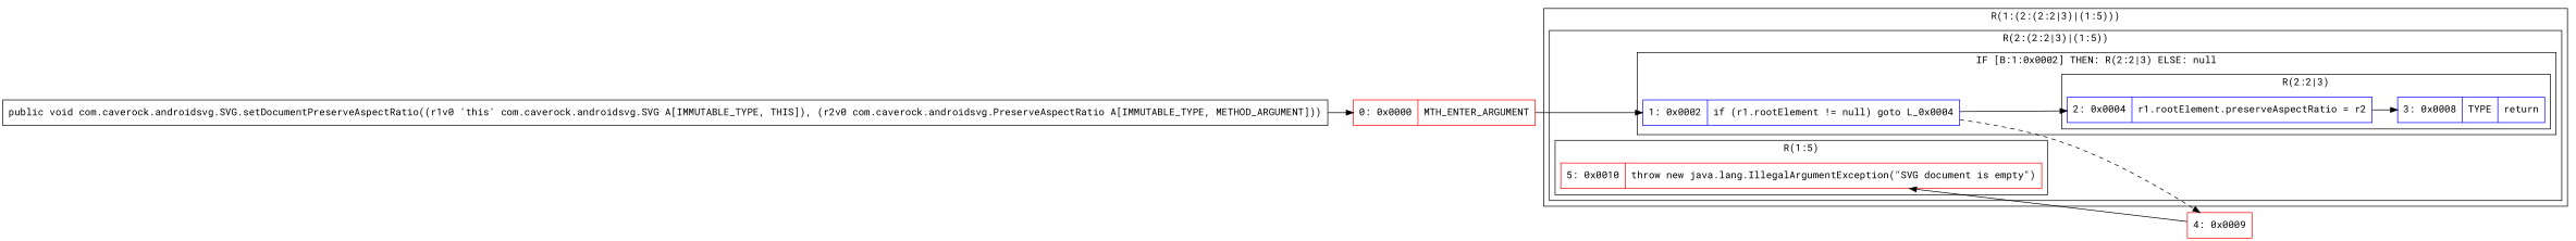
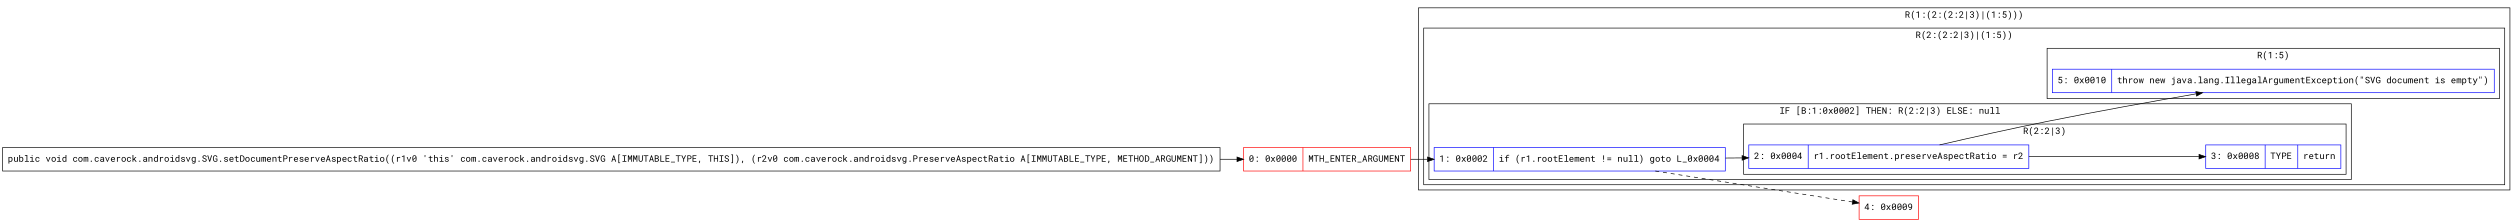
  digraph {
    fontname="Roboto Mono"
    rankdir=LR
    node [color=blue fontname="Roboto Mono" shape=record]
    edge [fontname="Roboto Mono"]
    n1 [label="{2\:\ 0x0004|r1.rootElement.preserveAspectRatio = r2\l}"]
    n2 [label="{3\:\ 0x0008|TYPE\l|return\l}"]
    n3 [label="{1\:\ 0x0002|if (r1.rootElement != null) goto L_0x0004\l}"]
-   n4 [color=red label="{5\:\ 0x0010|throw new java.lang.IllegalArgumentException(\"SVG document is empty\")\l}"]
+   n4 [label="{5\:\ 0x0010|throw new java.lang.IllegalArgumentException(\"SVG document is empty\")\l}"]
    n5 [color=red label="{4\:\ 0x0009}"]
    n6 [color=red label="{0\:\ 0x0000|MTH_ENTER_ARGUMENT\l}"]
    n7 [label="{public void com.caverock.androidsvg.SVG.setDocumentPreserveAspectRatio((r1v0 'this' com.caverock.androidsvg.SVG A[IMMUTABLE_TYPE, THIS]), (r2v0 com.caverock.androidsvg.PreserveAspectRatio A[IMMUTABLE_TYPE, METHOD_ARGUMENT])) }" color=""]
    subgraph cluster_1 {
      label="R(1:(2:(2:2|3)|(1:5)))"
      subgraph cluster_2 {
        label="R(2:(2:2|3)|(1:5))"
        subgraph cluster_3 {
          label="IF [B:1:0x0002] THEN: R(2:2|3) ELSE: null"
          n3
          subgraph cluster_4 {
            label="R(2:2|3)"
            n1
            n2
          }
        }
        subgraph cluster_5 {
          label="R(1:5)"
          n4
        }
      }
    }
    n1 -> n2
    n3 -> n1
    n3 -> n5 [style=dashed]
-   n5 -> n4
+   n1 -> n4
    n6 -> n3
    n7 -> n6
  }
